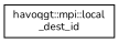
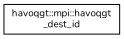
  digraph {
    rankdir=LR
    fontname=Nunito
-   n1 [color=black fillcolor=white fontname=Nunito fontsize=10 height=0.2 label="havoqgt::mpi::local\l_dest_id" shape=record style=filled width=0.4]
+   n1 [color=black fillcolor=white fontname=Nunito fontsize=10 height=0.2 label="havoqgt::mpi::havoqgt\l_dest_id" shape=record style=filled width=0.4]
  }
